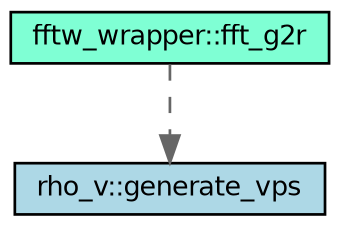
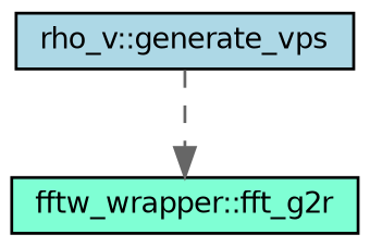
  digraph {
    rankdir=TB
    node [color=black fontname=Helvetica fontsize=10 shape=record style=filled]
    n1 [fillcolor=lightblue fontcolor=black height=0.2 label="rho_v::generate_vps" width=0.4]
    n2 [fillcolor=aquamarine height=0.2 label="fftw_wrapper::fft_g2r" width=0.4]
-   n2 -> n1 [color=gray40 fontname=Helvetica fontsize=10 labelfontname=Helvetica labelfontsize=10 style=dashed]
+   n1 -> n2 [color=gray40 fontname=Helvetica fontsize=10 labelfontname=Helvetica labelfontsize=10 style=dashed]
  }
